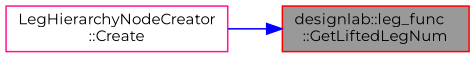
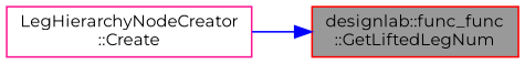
  digraph {
    rankdir=RL
    fontname=Montserrat
    node [fontname=Montserrat fontsize=10 shape=box style=filled]
-   n1 [color=red fillcolor=grey60 fontcolor=black height=0.2 label="designlab::leg_func\l::GetLiftedLegNum" width=0.4]
+   n1 [color=red fillcolor=grey60 fontcolor=black height=0.2 label="designlab::func_func\l::GetLiftedLegNum" width=0.4]
    n2 [color=deeppink fillcolor=white height=0.2 label="LegHierarchyNodeCreator\l::Create" width=0.4]
    n1 -> n2 [color=blue dir=back fontname=Montserrat fontsize=10 labelfontname=Helvetica labelfontsize=10 style=solid]
  }
